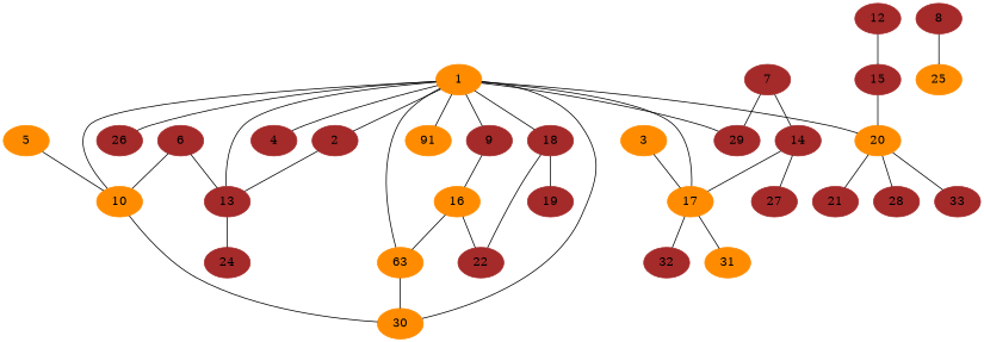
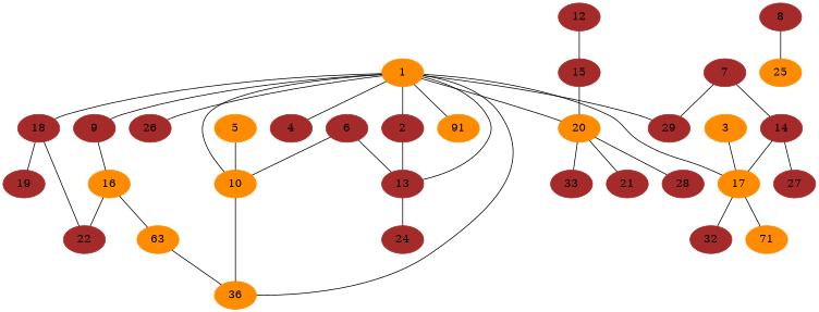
  graph {
    node [color=brown style=filled]
    edge [weight=1.0]
    1 [color=darkorange]
    2
    4
    9
    10 [color=darkorange]
    n6 [color=darkorange label=91]
    13
    17 [color=darkorange]
    18
    20 [color=darkorange]
    n11 [color=darkorange label=63]
    26
    29
-   30 [color=darkorange]
+   30 [color=darkorange label=36]
    16 [color=darkorange]
    24
-   31 [color=darkorange]
+   31 [color=darkorange label=71]
    32
    22
    19
    21
    28
    33
    3 [color=darkorange]
    5 [color=darkorange]
    6
    7
    14
    27
    25 [color=darkorange]
    8
    12
    15
    1 -- 2
    1 -- 4
    1 -- 9
    1 -- 10
    1 -- n6
    1 -- 13
    1 -- 17
    1 -- 18 [weight=2.0]
    1 -- 20
-   1 -- n11
    1 -- 26
    1 -- 29
    1 -- 30
    2 -- 13
    9 -- 16
    10 -- 30
    13 -- 24
    17 -- 31
    17 -- 32
    18 -- 22
    18 -- 19
    20 -- 21
    20 -- 28
    20 -- 33
    n11 -- 30
    16 -- n11
    16 -- 22
    3 -- 17
    5 -- 10
    6 -- 10
    6 -- 13
    7 -- 29
    7 -- 14
    14 -- 17
    14 -- 27
    8 -- 25
    12 -- 15
    15 -- 20 [weight=2.0]
  }
